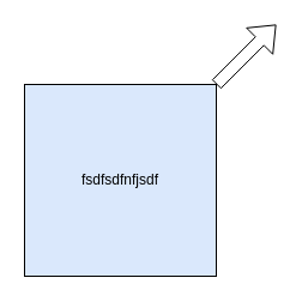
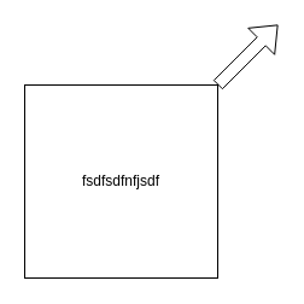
  <mxCell id="0" />
  <mxCell id="1" parent="0" />
- <mxCell id="2" value="fsdfsdfnfjsdf" style="whiteSpace=wrap;html=1;aspect=fixed;fillColor=#dae8fc;" vertex="1" parent="1"><mxGeometry x="20" y="70" width="160" height="160" as="geometry" /></mxCell>
+ <mxCell id="2" value="fsdfsdfnfjsdf" style="whiteSpace=wrap;html=1;aspect=fixed;" vertex="1" parent="1"><mxGeometry x="20" y="70" width="160" height="160" as="geometry" /></mxCell>
  <mxCell id="3" value="" style="shape=flexArrow;endArrow=classic;html=1;" edge="1" parent="1"><mxGeometry width="50" height="50" relative="1" as="geometry"><mxPoint x="180" y="70" as="sourcePoint" /><mxPoint x="230" y="20" as="targetPoint" /></mxGeometry></mxCell>
